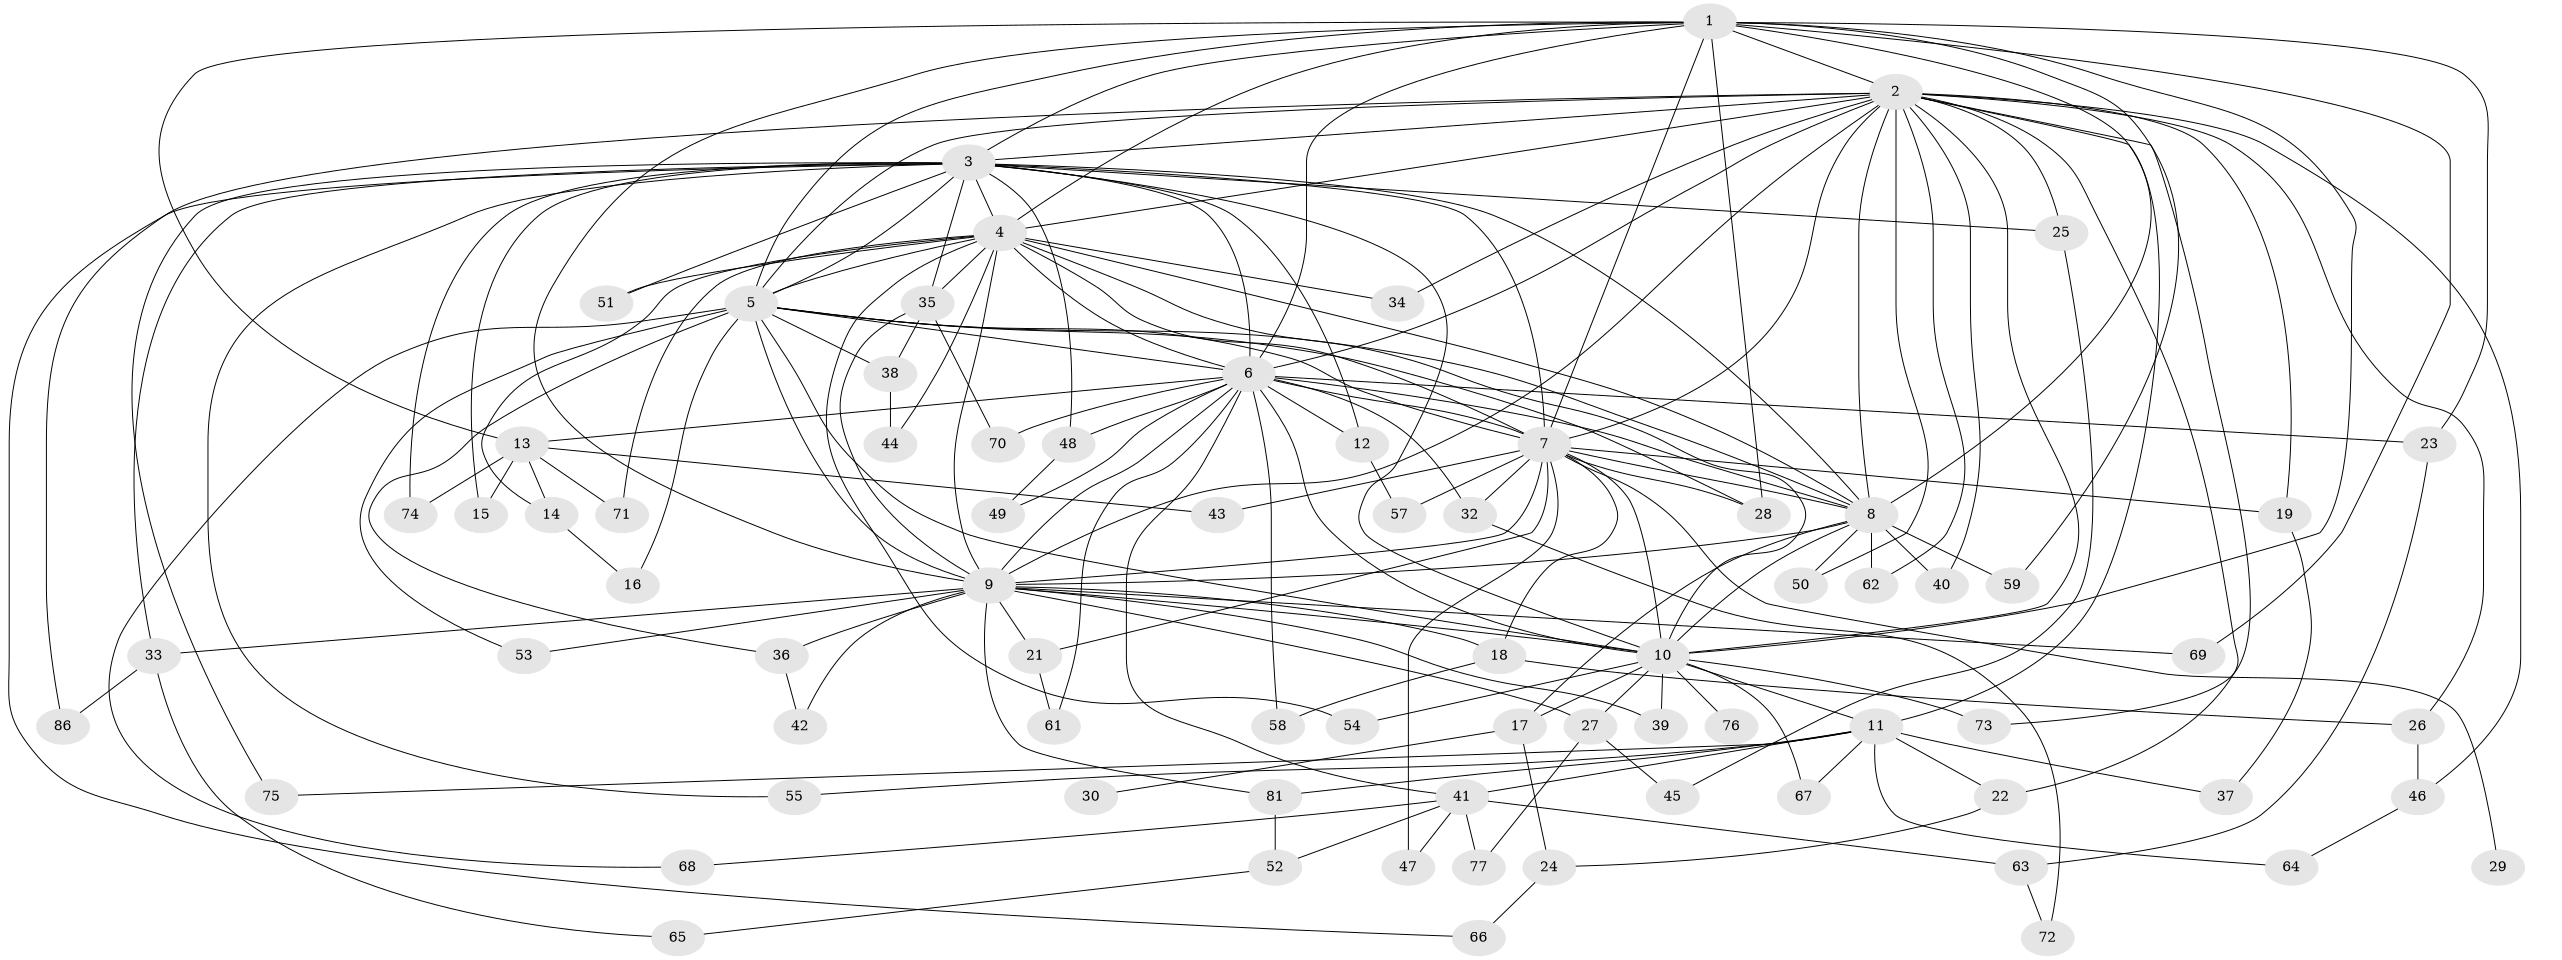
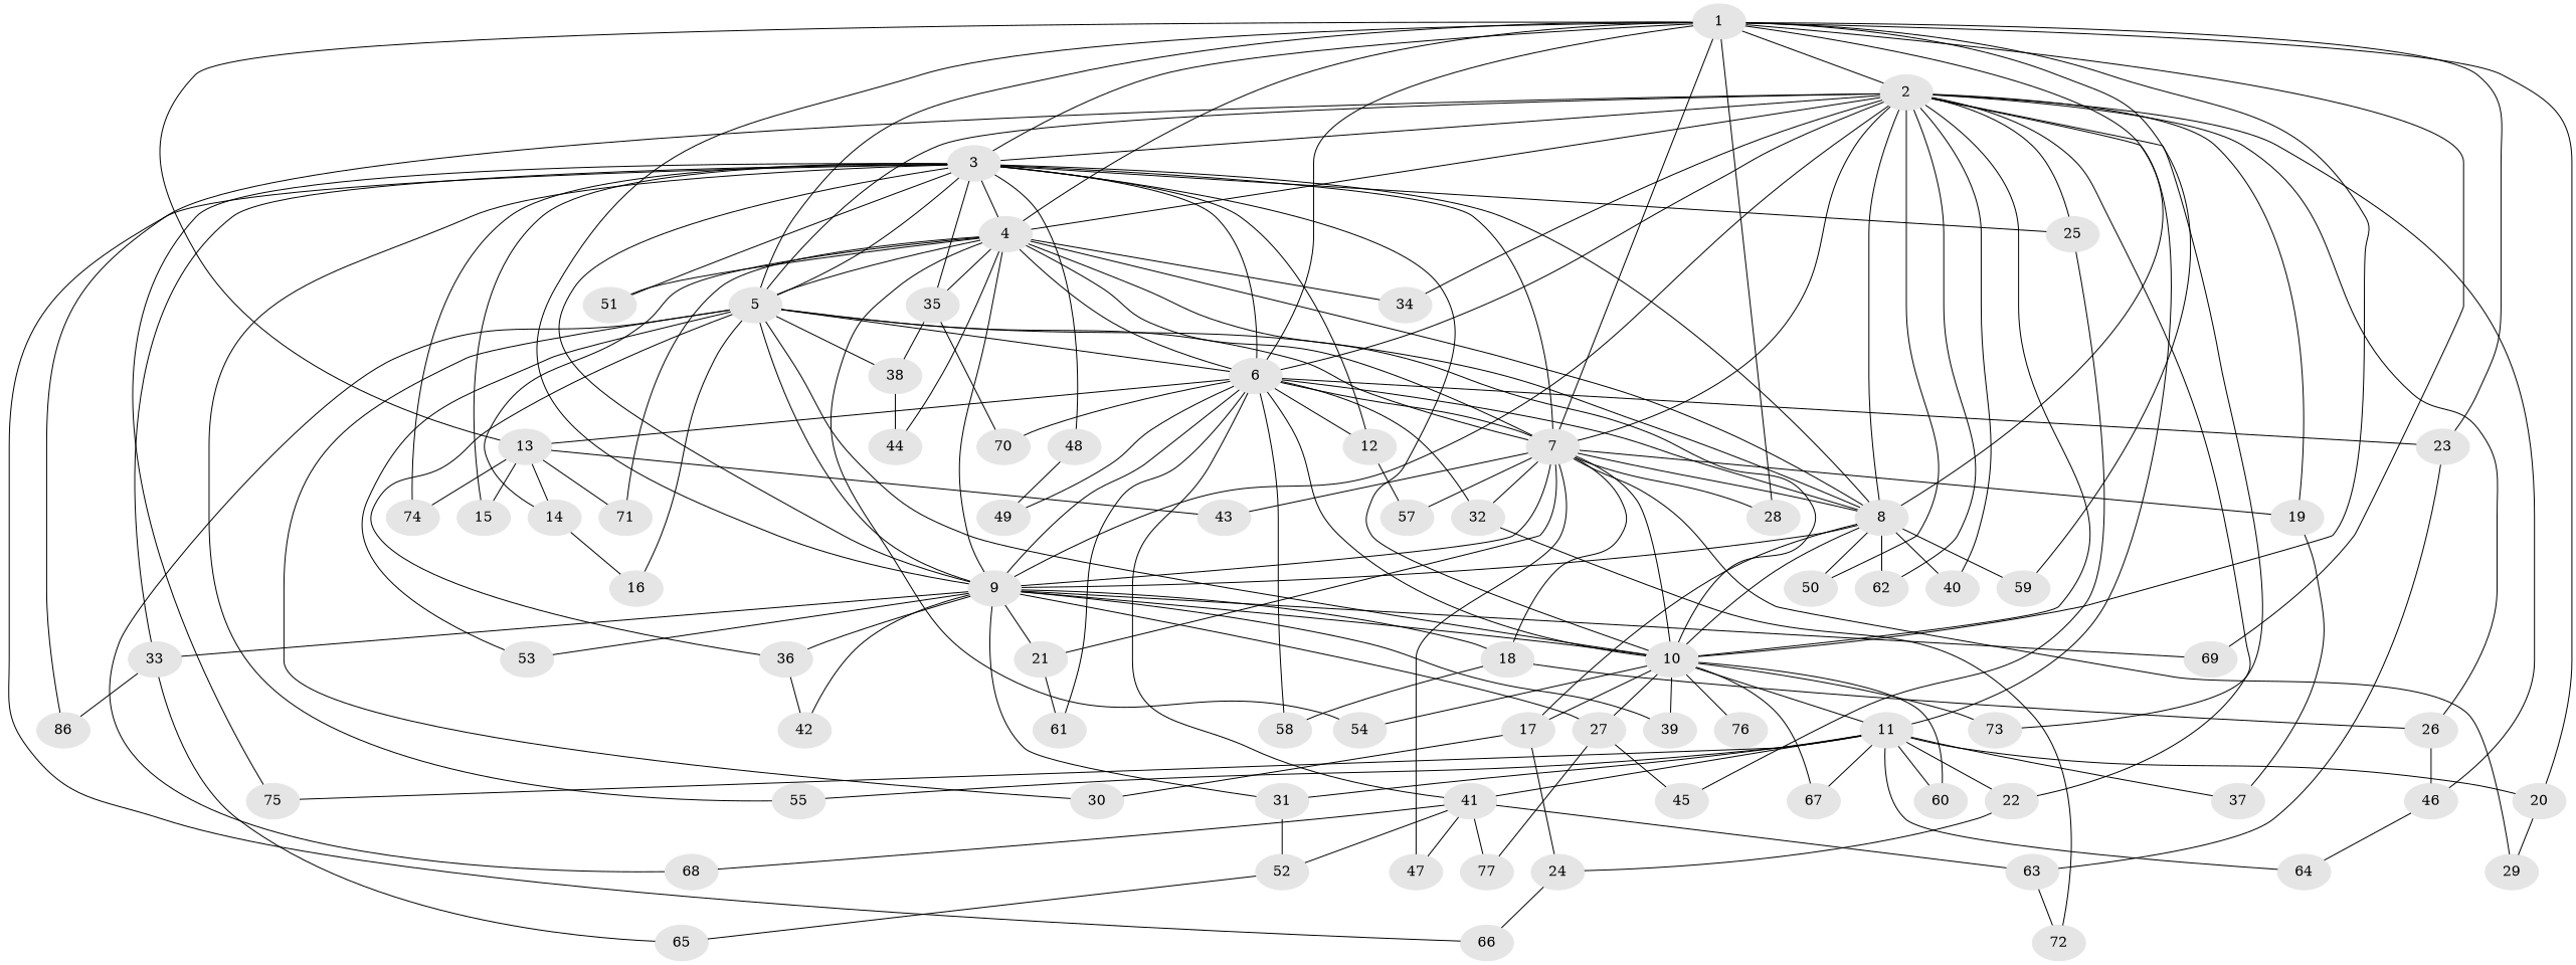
  graph {
    node [color=gray90 style=filled]
    1
    2
    3
    4
    5
    6
    7
    8
    9
    10
    13
+   20
    23
    28
    59
    69
    11
    19
    22
    25
    26
    34
    40
    46
    50
    n26 [label=86]
    62
    73
    12
    15
    33
    35
    48
    51
    55
    66
    74
    75
    14
    44
    54
    71
    16
    30
    36
    38
    53
    68
    32
    41
    49
    58
    61
    70
    18
    21
    29
    43
    47
    57
    17
    27
-   31 [label=81]
+   31
    39
    42
+   60
    67
    76
    63
    37
    64
    24
    45
    65
    72
    77
    52
    1 -- 2
    1 -- 3
    1 -- 4
    1 -- 5
    1 -- 6
    1 -- 7
    1 -- 8
    1 -- 9
    1 -- 10
    1 -- 13
+   1 -- 20
    1 -- 23
    1 -- 28
    1 -- 59
    1 -- 69
    2 -- 3
    2 -- 4
    2 -- 5
    2 -- 6
    2 -- 7
    2 -- 8
    2 -- 9
    2 -- 10
    2 -- 11
    2 -- 19
    2 -- 22
    2 -- 25
    2 -- 26
    2 -- 34
    2 -- 40
    2 -- 46
    2 -- 50
    2 -- n26
    2 -- 62
    2 -- 73
    3 -- 4
    3 -- 5
    3 -- 6
    3 -- 7
    3 -- 8
-   35 -- 9
+   3 -- 9
    3 -- 10
    3 -- 25
    3 -- 12
    3 -- 15
    3 -- 33
    3 -- 35
    3 -- 48
    3 -- 51
    3 -- 55
    3 -- 66
    3 -- 74
    3 -- 75
    4 -- 5
    4 -- 6
    4 -- 7
    4 -- 8
    4 -- 9
    4 -- 10
    4 -- 34
    4 -- 35
    4 -- 51
    4 -- 14
    4 -- 44
    4 -- 54
    4 -- 71
    5 -- 6
    5 -- 7
    5 -- 8
    5 -- 9
    5 -- 10
    5 -- 16
-   5 -- 28
+   5 -- 30
    5 -- 36
    5 -- 38
    5 -- 53
    5 -- 68
    6 -- 7
    6 -- 8
    6 -- 9
    6 -- 10
    6 -- 13
    6 -- 23
    6 -- 12
-   6 -- 48
    6 -- 32
    6 -- 41
    6 -- 49
    6 -- 58
    6 -- 61
    6 -- 70
    7 -- 8
    7 -- 9
    7 -- 10
    7 -- 28
    7 -- 19
    7 -- 32
    7 -- 18
    7 -- 21
    7 -- 29
    7 -- 43
    7 -- 47
    7 -- 57
    8 -- 9
    8 -- 10
    8 -- 59
    8 -- 40
    8 -- 50
    8 -- 62
    8 -- 17
    9 -- 10
    9 -- 69
    9 -- 33
    9 -- 36
    9 -- 53
    9 -- 18
    9 -- 21
    9 -- 27
    9 -- 31
    9 -- 39
    9 -- 42
    10 -- 11
    10 -- 73
    10 -- 54
    10 -- 17
    10 -- 27
    10 -- 39
+   10 -- 60
    10 -- 67
    10 -- 76
    13 -- 15
    13 -- 74
    13 -- 14
    13 -- 71
    13 -- 43
+   20 -- 29
    23 -- 63
+   11 -- 20
    11 -- 22
    11 -- 55
    11 -- 75
    11 -- 41
    11 -- 31
+   11 -- 60
    11 -- 67
    11 -- 37
    11 -- 64
    19 -- 37
    22 -- 24
    25 -- 45
    26 -- 46
    46 -- 64
    12 -- 57
    33 -- n26
    33 -- 65
    35 -- 38
    35 -- 70
    48 -- 49
    14 -- 16
    36 -- 42
    38 -- 44
    32 -- 72
    41 -- 68
    41 -- 47
    41 -- 63
    41 -- 77
    41 -- 52
    18 -- 26
    18 -- 58
    21 -- 61
    17 -- 30
    17 -- 24
    27 -- 45
    27 -- 77
    31 -- 52
    63 -- 72
    24 -- 66
    52 -- 65
  }
